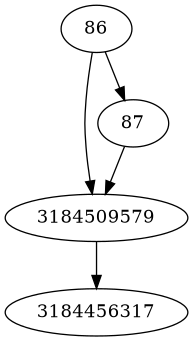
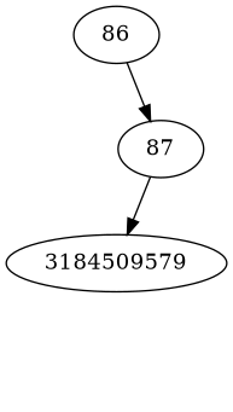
  strict digraph {
    3184509579
-   3184456317
    n3 [label=87]
    86
-   3184509579 -> 3184456317
    n3 -> 3184509579
-   86 -> 3184509579
    86 -> n3
  }
